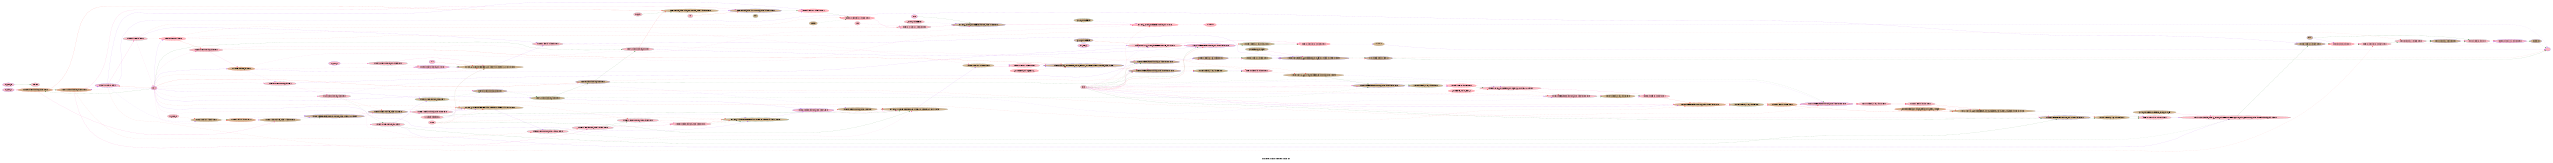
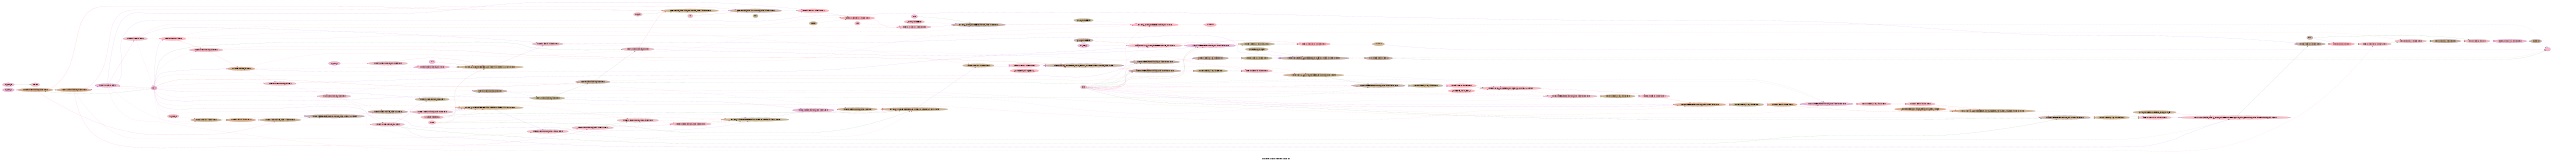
  digraph {
    compound=true
    fontname=Lato
    label="Black edges - dataflow, red edges - control flow"
    rankdir=LR
    node [color=blue fillcolor=lightpink fontname=Lato style=filled]
    edge [color=deeppink fontname=Lato style=dashed]
    n1 [color=red fillcolor=tan label="  %t1065 = alloca %class.ap_uint.0*, align 8"]
    n2 [color=red fillcolor=tan label="  %t1066 = alloca %class.ap_uint.0*, align 8"]
    n3 [color=gray40 fillcolor=tan label="  store %class.ap_uint.0* %tmp_buf, %class.ap_uint.0** %t1065, align 8"]
    n4 [color=gray40 fillcolor=tan label="  %t1086 = load %class.ap_uint.0** %t1065, align 8"]
    n5 [label="  %t1067 = alloca i16, align 2"]
    n6 [fillcolor=tan label="  store %class.ap_uint.0* %val, %class.ap_uint.0** %t1066, align 8"]
    n7 [color=teal label="  %t1090 = load %class.ap_uint.0** %t1066, align 8"]
-   n8 [color=teal label="  %t1091 = load %class.ap_uint.0** %t1066, align 8"]
+   n8 [color=teal label="%t1091 = load %class.ap_uint.8** %t1066, align 8"]
    n9 [fillcolor=tan label="  %t1087 = getelementptr inbounds %class.ap_uint.0* %t1086, i64 %t1085"]
    n10 [color=teal label="  %t1068 = alloca i16, align 2"]
    n11 [color=red label="  store i16 %pos, i16* %t1067, align 2"]
    n12 [color=gray40 fillcolor=tan label="  %t1084 = load i16* %t1067, align 2"]
    n13 [fillcolor=tan label="  %t1118 = load i16* %t1067, align 2"]
    n14 [color=gray40 label="  store i16 %t1119, i16* %t1067, align 2"]
    n15 [color=gray40 label="  %t1117 = call %class.ap_uint.0* @_ZN7ap_uintILi8EEaSILi16EEERS0_RK6ap_intIXT_EE(%class.ap_uint.0* %t1090, %class.ap_int.4* %t1071)"]
    n16 [color=teal label="  %t1092 = bitcast %class.ap_uint.0* %t1072 to i8*"]
    n17 [color=gray40 label="  %t1093 = bitcast %class.ap_uint.0* %t1091 to i8*"]
    n18 [color=red label="  %t1069 = alloca i16*, align 8"]
    n19 [color=red label="  store i16 %loopIter, i16* %t1068, align 2"]
    n20 [color=teal label="  %t1079 = load i16* %t1068, align 2"]
    "i32 1"
    n22 [color=red fillcolor=tan label="  %t1085 = zext i16 %t1084 to i64"]
    n23 [color=red label="  %t1119 = add i16 %t1118, 1"]
    n24 [color=teal label="  %t1120 = load i16** %t1069, align 8"]
    n25 [color=gray40 label="  %STEP = alloca %class.ap_uint.0, align 1"]
    n26 [color=teal label="  store i16* %shift, i16** %t1069, align 8"]
    n27 [color=gray40 fillcolor=tan label="  %t1096 = load i16** %t1069, align 8"]
    n28 [fillcolor=tan label="  %t1080 = getelementptr %class.ap_int* %t1070, i32 0, i32 0"]
    n29 [fillcolor=tan label="  %t1083 = call zeroext i1 @_ZltILi9EEb6ap_intIXT_EEs(i16 %t1082, i16 signext %t1079)"]
    n30 [color=red fillcolor=tan label="  %i = alloca %class.ap_int, align 1"]
    n31 [fillcolor=tan label="  call void @_ZN7ap_uintILi8EEC1Ei(%class.ap_uint.0* %STEP, i32 8)"]
    n32 [fillcolor=tan label="  %t1098 = call i8 @_ZmlILi8EE7ap_uintIXT_EEtRKS1_(i16 zeroext %t1097, %class.ap_uint.0* %STEP)"]
    n33 [color=gray40 label="  %t1097 = load i16* %t1096, align 2"]
    n34 [fillcolor=tan label="  %t1121 = load i16* %t1120, align 2"]
    n35 [label="  store i16 %t1122, i16* %t1120, align 2"]
    n36 [color=teal label="  %t1070 = alloca %class.ap_int, align 1"]
    n37 [color=red label="  call void @_ZN6ap_intILi9EEC1Ei(%class.ap_int* %i, i32 0)"]
    n38 [label="  %t1078 = bitcast %class.ap_int* %i to i8*"]
    n39 [color=gray40 label="  %t1123 = call i16 @_ZN6ap_intILi9EEppEi(%class.ap_int* %i, i32 0)"]
    n40 [fillcolor=tan label="  %t1099 = getelementptr %class.ap_uint.0* %t1075, i32 0, i32 0"]
    n41 [color=gray40 label="  store i8 %t1098, i8* %t1100, align 1"]
    n42 [color=teal label="  %tmp = alloca %class.ap_uint.0, align 1"]
    n43 [color=red label="  br label %1"]
    n44 [color=gray40 fillcolor=tan label="  call void @llvm.memcpy.p0i8.p0i8.i64(i8* %t1077, i8* %t1078, i64 2, i32 1, i1 false)"]
    n45 [label="  %t1124 = getelementptr %class.ap_int* %t1076, i32 0, i32 0"]
    n46 [color=red label="  store i16 %t1123, i16* %t1125, align 1"]
    n47 [color=teal label="  %t1071 = alloca %class.ap_int.4, align 1"]
    n48 [fillcolor=tan label="  %t1088 = bitcast %class.ap_uint.0* %tmp to i8*"]
    n49 [color=gray40 fillcolor=tan label="  %t1095 = bitcast %class.ap_uint.0* %tmp to i8*"]
    n50 [color=teal label="  %t1077 = bitcast %class.ap_int* %t1070 to i8*"]
    n51 [fillcolor=tan label="  %t1081 = bitcast [2 x i8]* %t1080 to i16*"]
    n52 [color=teal fillcolor=tan label="  %t1072 = alloca %class.ap_uint.0, align 1"]
    n53 [fillcolor=tan label="  %t1115 = getelementptr %class.ap_int.4* %t1071, i32 0, i32 0"]
    n54 [color=gray40 fillcolor=tan label="  call void @llvm.memcpy.p0i8.p0i8.i64(i8* %t1088, i8* %t1089, i64 1, i32 1, i1 false)"]
    n55 [color=teal label="  %t1089 = bitcast %class.ap_uint.0* %t1087 to i8*"]
    n56 [color=gray40 fillcolor=tan label="  call void @llvm.memcpy.p0i8.p0i8.i64(i8* %t1094, i8* %t1095, i64 1, i32 1, i1 false)"]
    n57 [fillcolor=tan label="  %t1073 = alloca %class.ap_uint.0, align 1"]
    n58 [color=red fillcolor=tan label="  %t1108 = getelementptr %class.ap_uint.0* %t1072, i32 0, i32 0"]
    n59 [color=gray40 fillcolor=tan label="  %t1116 = bitcast [2 x i8]* %t1115 to i16*"]
    n60 [color=teal fillcolor=tan label="  %t1074 = alloca %class.ap_uint.0, align 1"]
    n61 [color=teal label="  %t1106 = getelementptr %class.ap_uint.0* %t1073, i32 0, i32 0"]
    n62 [label="  %t1111 = getelementptr %class.ap_uint.0* %t1073, i32 0, i32 0"]
    n63 [color=teal fillcolor=tan label="  call void @llvm.memcpy.p0i8.p0i8.i64(i8* %t1092, i8* %t1093, i64 1, i32 1, i1 false)"]
    n64 [color=teal fillcolor=tan label="  %t1109 = bitcast [1 x i8]* %t1108 to i8*"]
    n65 [fillcolor=tan label="  %t1075 = alloca %class.ap_uint.0, align 1"]
    n66 [label="  %t1094 = bitcast %class.ap_uint.0* %t1074 to i8*"]
    n67 [fillcolor=tan label="  %t1102 = getelementptr %class.ap_uint.0* %t1074, i32 0, i32 0"]
    n68 [color=gray40 fillcolor=tan label="  %t1107 = bitcast [1 x i8]* %t1106 to i8*"]
    n69 [color=gray40 label="  %t1112 = bitcast [1 x i8]* %t1111 to i8*"]
    n70 [color=teal label="  %t1076 = alloca %class.ap_int, align 1"]
    n71 [color=gray40 fillcolor=tan label="  %t1101 = call i64 @_ZNK7ap_uintILi8EEcvmEv(%class.ap_uint.0* %t1075)"]
    n72 [color=teal fillcolor=tan label="  %t1103 = bitcast [1 x i8]* %t1102 to i8*"]
    n73 [color=teal fillcolor=tan label="  %t1100 = bitcast [1 x i8]* %t1099 to i8*"]
    n74 [color=gray40 label="  %t1105 = call i8 @_ZlsILi8EE7ap_uintIXT_EES1_m(i8 %t1104, i64 %t1101)"]
    n75 [color=teal fillcolor=tan label="  %t1125 = bitcast [2 x i8]* %t1124 to i16*"]
    ""
    unk_block_1
    tmp_buf [color=teal]
    val [color=teal]
    pos [color=teal fillcolor=tan]
    loopIter [color=gray40 fillcolor=tan]
    shift [color=gray40]
    "i32 8"
    _ZN7ap_uintILi8EEC1Ei [color=gray40]
    "i32 0" [color=teal]
    _ZN6ap_intILi9EEC1Ei [color=teal fillcolor=tan]
    n87 [fillcolor=tan label="  br i1 %t1083, label %2, label %4"]
    n88 [color=teal fillcolor=tan label="  %t1082 = load i16* %t1081, align 1"]
    unk_block_2
    "i64 2"
    "i1 false" [color=gray40]
    "llvm.memcpy.p0i8.p0i8.i64" [color=gray40]
    _ZltILi9EEb6ap_intIXT_EEs [color=teal fillcolor=tan]
    n94 [color=gray40 label="  store i8 %t1105, i8* %t1107, align 1"]
    n95 [color=red label="  %t1104 = load i8* %t1103, align 1"]
    n96 [color=red fillcolor=tan label="  %t1110 = load i8* %t1109, align 1"]
    n97 [color=gray40 fillcolor=tan label="  %t1114 = call i16 @_ZorILi8ELi8EE6ap_intIXplT_T0_EE7ap_uintIXT_EES2_IXT0_EE(i8 %t1110, i8 %t1113)"]
    n98 [color=gray40 label="  store i16 %t1114, i16* %t1116, align 1"]
    n99 [color=gray40 label="  %t1113 = load i8* %t1112, align 1"]
    n100 [color=teal label="  %t1122 = add i16 %t1121, 1"]
    n101 [fillcolor=tan label="  br label %3"]
    unk_block_3 [color=gray40]
    _ZmlILi8EE7ap_uintIXT_EEtRKS1_ [color=red]
    _ZlsILi8EE7ap_uintIXT_EES1_m [color=red]
    _ZorILi8ELi8EE6ap_intIXplT_T0_EE7ap_uintIXT_EES2_IXT0_EE [color=red fillcolor=tan]
    _ZN7ap_uintILi8EEaSILi16EEERS0_RK6ap_intIXT_EE [color=gray40 fillcolor=tan]
    "i16 1" [fillcolor=tan]
    n108 [color=gray40 fillcolor=tan label="  br label %1"]
    unk_block_4
    _ZN6ap_intILi9EEppEi [fillcolor=tan]
    n111 [color=teal label="  ret void"]
    unk_block_5
    n1 -> n2 [color=darkgreen weight=2]
    n1 -> n3 [color=red]
    n1 -> n4
    n2 -> n5 [color=purple style=dotted weight=2]
    n2 -> n6
    n2 -> n7 [color=red style=dotted]
    n2 -> n8
    n3 -> n6 [color=purple weight=2]
    n4 -> n9 [color=darkgreen style=dotted weight=2]
    n4 -> n9 [color=purple]
    n5 -> n10 [weight=2]
    n5 -> n11 [color=purple]
    n5 -> n12 [color=purple style=dotted]
    n5 -> n13 [color=purple]
    n5 -> n14 [color=red style=dotted]
    n6 -> n11 [color=darkgreen weight=2]
    n7 -> n8 [color=red weight=2]
    n7 -> n15 [color=darkgreen style=dotted]
    n8 -> n16 [color=darkgreen weight=2]
    n8 -> n17
    n9 -> n48 [weight=2]
    n9 -> n55 [style=dotted]
    n10 -> n18 [color=red style=dotted weight=2]
    n10 -> n19 [color=red style=dotted]
    n10 -> n20 [color=purple]
    n10 -> "i32 1" [style=dotted]
    n11 -> n19 [color=darkgreen weight=2]
    n12 -> n22 [color=red weight=2]
    n12 -> n22 [color=darkgreen style=dotted]
    n13 -> n23 [color=red weight=2]
    n13 -> n23 [color=darkgreen style=dotted]
    n14 -> n24 [color=darkgreen weight=2]
    n15 -> n13 [color=darkgreen weight=2]
    n16 -> n17 [style=dotted weight=2]
    n16 -> n63 [color=red style=dotted]
    n17 -> n63 [color=darkgreen style=dotted weight=2]
    n17 -> n63 [color=red]
    n18 -> n24 [color=red style=dotted]
    n18 -> n25 [color=red weight=2]
    n18 -> n26 [color=red style=dotted]
    n18 -> n27 [style=dotted]
    n19 -> n26 [weight=2]
    n20 -> n28 [style=dotted weight=2]
    n20 -> n29 [color=purple]
    "i32 1" -> n1 [color=darkgreen]
    "i32 1" -> n2 [color=purple style=dotted]
    "i32 1" -> n5 [color=red]
    "i32 1" -> n18 [color=purple]
    "i32 1" -> n25 [style=dotted]
    "i32 1" -> n30 [color=purple]
    "i32 1" -> n36 [style=dotted]
    "i32 1" -> n42 [style=dotted]
    "i32 1" -> n44 [color=red style=dotted]
    "i32 1" -> n47 [style=dotted]
    "i32 1" -> n52 [color=purple]
    "i32 1" -> n54 [color=red style=dotted]
    "i32 1" -> n56 [style=dotted]
    "i32 1" -> n57 [style=dotted]
    "i32 1" -> n60 [color=purple]
    "i32 1" -> n63 [color=purple]
    "i32 1" -> n65 [color=red]
    "i32 1" -> n70 [color=darkgreen]
    n22 -> n4 [color=purple style=dotted weight=2]
    n22 -> n9 [color=purple style=dotted]
    n23 -> n14 [color=darkgreen style=dotted weight=2]
    n23 -> n14
    n24 -> n34 [color=darkgreen weight=2]
    n24 -> n34 [color=darkgreen style=dotted]
    n24 -> n35 [style=dotted]
    n25 -> n30 [weight=2]
    n25 -> n31 [style=dotted]
    n25 -> n32 [color=red]
    n26 -> n31 [weight=2]
    n27 -> n33 [weight=2]
    n27 -> n33 [color=purple style=dotted]
    n28 -> n51 [color=red style=dotted weight=2]
    n28 -> n51 [color=purple]
    n29 -> n87 [color=red style=dotted weight=2]
    n29 -> n87 [color=darkgreen style=dotted]
    n30 -> n36 [color=purple style=dotted weight=2]
    n30 -> n37 [style=dotted]
    n30 -> n38 [style=dotted]
    n30 -> n39 [color=purple]
    n31 -> n37 [weight=2]
    n32 -> n40 [color=red weight=2]
    n32 -> n41 [color=red style=dotted]
    n33 -> n32 [color=purple style=dotted weight=2]
    n33 -> n32
    n34 -> n100 [color=darkgreen weight=2]
    n34 -> n100
    n35 -> n101 [color=darkgreen weight=2]
    n36 -> n28 [color=purple]
    n36 -> n42 [style=dotted weight=2]
    n37 -> n43 [style=dotted weight=2]
    n38 -> n44 [color=purple weight=2]
    n38 -> n44 [color=darkgreen style=dotted]
    n39 -> n45 [weight=2]
    n39 -> n46
    n40 -> n73 [color=purple style=dotted weight=2]
    n40 -> n73 [color=red style=dotted]
    n41 -> n71 [color=red style=dotted weight=2]
    n42 -> n47 [color=darkgreen style=dotted weight=2]
    n42 -> n48 [color=red style=dotted]
    n42 -> n49 [color=purple style=dotted]
    n43 -> "" [color=purple style=dotted]
    n44 -> n20 [color=purple weight=2]
    n45 -> n75 [color=darkgreen style=dotted weight=2]
    n45 -> n75 [color=red style=dotted]
    n46 -> n108 [color=purple style=dotted weight=2]
    n47 -> n15 [color=purple]
    n47 -> n52 [color=purple weight=2]
    n47 -> n53 [color=darkgreen]
    n48 -> n54 [color=red style=dotted]
    n48 -> n55 [style=dotted weight=2]
    n49 -> n56 [weight=2]
    n49 -> n56 [color=red style=dotted]
    n50 -> n38 [color=red style=dotted weight=2]
    n50 -> n44
    n51 -> n88 [style=dotted weight=2]
    n51 -> n88 [color=darkgreen style=dotted]
    n52 -> n16 [color=red style=dotted]
    n52 -> n57 [color=darkgreen style=dotted weight=2]
    n52 -> n58 [color=red style=dotted]
    n53 -> n59 [color=darkgreen weight=2]
    n53 -> n59 [color=red]
    n54 -> n7 [color=purple weight=2]
    n55 -> n54 [color=purple weight=2]
    n55 -> n54
    n56 -> n27 [color=purple weight=2]
    n57 -> n60 [color=darkgreen style=dotted weight=2]
    n57 -> n61 [color=purple style=dotted]
    n57 -> n62 [color=red style=dotted]
    n58 -> n64 [weight=2]
    n58 -> n64 [color=red]
    n59 -> n98 [color=darkgreen weight=2]
    n59 -> n98 [color=darkgreen]
    n60 -> n65 [color=darkgreen weight=2]
    n60 -> n66 [color=purple]
    n60 -> n67 [color=darkgreen style=dotted]
    n61 -> n68 [color=darkgreen weight=2]
    n61 -> n68 [style=dotted]
    n62 -> n69 [style=dotted weight=2]
    n62 -> n69 [color=red]
    n63 -> n66 [color=purple weight=2]
    n64 -> n96 [style=dotted weight=2]
    n64 -> n96 [color=red]
    n65 -> n40 [color=darkgreen]
    n65 -> n70 [color=darkgreen weight=2]
    n65 -> n71 [color=red style=dotted]
    n66 -> n49 [color=red style=dotted weight=2]
    n66 -> n56
    n67 -> n72 [color=purple style=dotted weight=2]
    n67 -> n72 [color=darkgreen]
    n68 -> n94 [color=purple style=dotted weight=2]
    n68 -> n94 [color=darkgreen style=dotted]
    n69 -> n99 [weight=2]
    n69 -> n99 [color=red]
    n70 -> n3 [color=red weight=2]
    n70 -> n45 [color=purple]
    n71 -> n67 [color=darkgreen weight=2]
    n71 -> n74 [color=purple style=dotted]
    n72 -> n95 [color=purple weight=2]
    n72 -> n95
    n73 -> n41 [color=darkgreen style=dotted weight=2]
    n73 -> n41 [color=purple]
    n74 -> n61 [color=red style=dotted weight=2]
    n74 -> n94
    n75 -> n46 [color=darkgreen weight=2]
    n75 -> n46
    unk_block_1 -> n1 [style=dotted]
    tmp_buf -> n3 [color=darkgreen]
    val -> n6 [color=red]
    pos -> n11 [color=purple style=dotted]
    loopIter -> n19 [color=darkgreen style=dotted]
    shift -> n26 [style=dotted]
    "i32 8" -> n31 [color=darkgreen]
    _ZN7ap_uintILi8EEC1Ei -> n31 [color=purple style=dotted]
    "i32 0" -> n28 [color=darkgreen style=dotted]
    "i32 0" -> n28 [color=darkgreen style=dotted]
    "i32 0" -> n37 [color=red style=dotted]
    "i32 0" -> n39 [color=purple style=dotted]
    "i32 0" -> n40 [style=dotted]
    "i32 0" -> n40
    "i32 0" -> n45 [color=red]
    "i32 0" -> n45 [color=darkgreen]
    "i32 0" -> n53 [color=darkgreen]
    "i32 0" -> n53 [style=dotted]
    "i32 0" -> n58 [color=purple]
    "i32 0" -> n58
    "i32 0" -> n61 [color=purple style=dotted]
    "i32 0" -> n61 [color=red style=dotted]
    "i32 0" -> n62 [color=purple style=dotted]
    "i32 0" -> n62 [color=darkgreen style=dotted]
    "i32 0" -> n67 [style=dotted]
    "i32 0" -> n67
    _ZN6ap_intILi9EEC1Ei -> n37 [color=purple style=dotted]
    n87 -> "" [color=darkgreen]
    n87 -> "" [color=red style=dotted]
    n88 -> n29 [color=purple weight=2]
    n88 -> n29 [color=purple]
    unk_block_2 -> n50 [style=dotted]
    "i64 2" -> n44 [color=red]
    "i1 false" -> n44 [color=red style=dotted]
    "i1 false" -> n54 [color=red style=dotted]
    "i1 false" -> n56 [color=darkgreen]
    "i1 false" -> n63 [color=red style=dotted]
    "llvm.memcpy.p0i8.p0i8.i64" -> n44 [color=darkgreen style=dotted]
    "llvm.memcpy.p0i8.p0i8.i64" -> n54 [color=purple]
    "llvm.memcpy.p0i8.p0i8.i64" -> n56 [color=darkgreen]
    "llvm.memcpy.p0i8.p0i8.i64" -> n63 [color=purple style=dotted]
    _ZltILi9EEb6ap_intIXT_EEs -> n29
    n94 -> n58 [color=red weight=2]
    n95 -> n74 [color=darkgreen weight=2]
    n95 -> n74 [color=purple style=dotted]
    n96 -> n62 [weight=2]
    n96 -> n97 [color=red]
    n97 -> n53 [style=dotted weight=2]
    n97 -> n98 [color=purple style=dotted]
    n98 -> n15 [color=purple weight=2]
    n99 -> n97 [style=dotted weight=2]
    n99 -> n97 [color=red]
    n100 -> n35 [color=purple style=dotted weight=2]
    n100 -> n35 [color=red style=dotted]
    n101 -> "" [color=darkgreen style=dotted]
    unk_block_3 -> n12 [color=red style=dotted]
    _ZmlILi8EE7ap_uintIXT_EEtRKS1_ -> n32 [color=red style=dotted]
    _ZlsILi8EE7ap_uintIXT_EES1_m -> n74 [color=red style=dotted]
    _ZorILi8ELi8EE6ap_intIXplT_T0_EE7ap_uintIXT_EES2_IXT0_EE -> n97 [color=red]
    _ZN7ap_uintILi8EEaSILi16EEERS0_RK6ap_intIXT_EE -> n15
    "i16 1" -> n23 [color=purple]
    "i16 1" -> n100 [color=darkgreen]
    n108 -> "" [color=purple]
    unk_block_4 -> n39 [color=purple style=dotted]
    _ZN6ap_intILi9EEppEi -> n39 [color=red]
    unk_block_5 -> n111 [color=darkgreen]
  }
